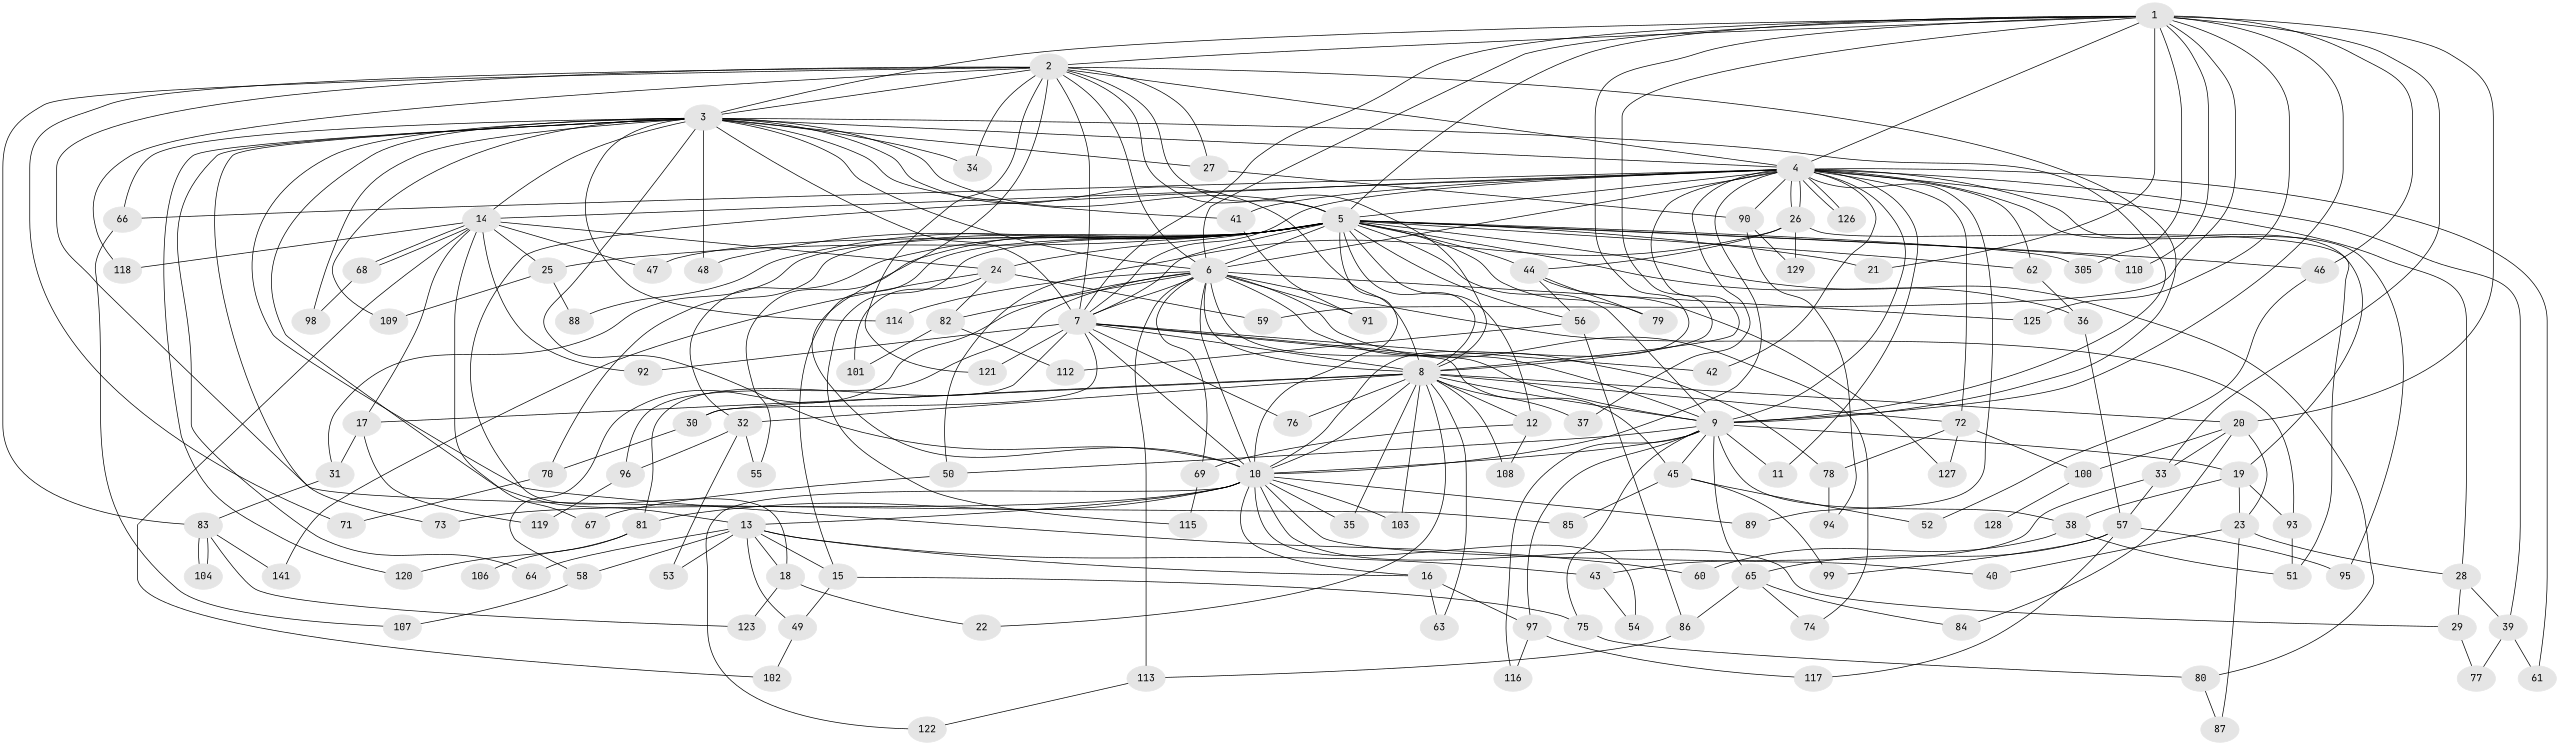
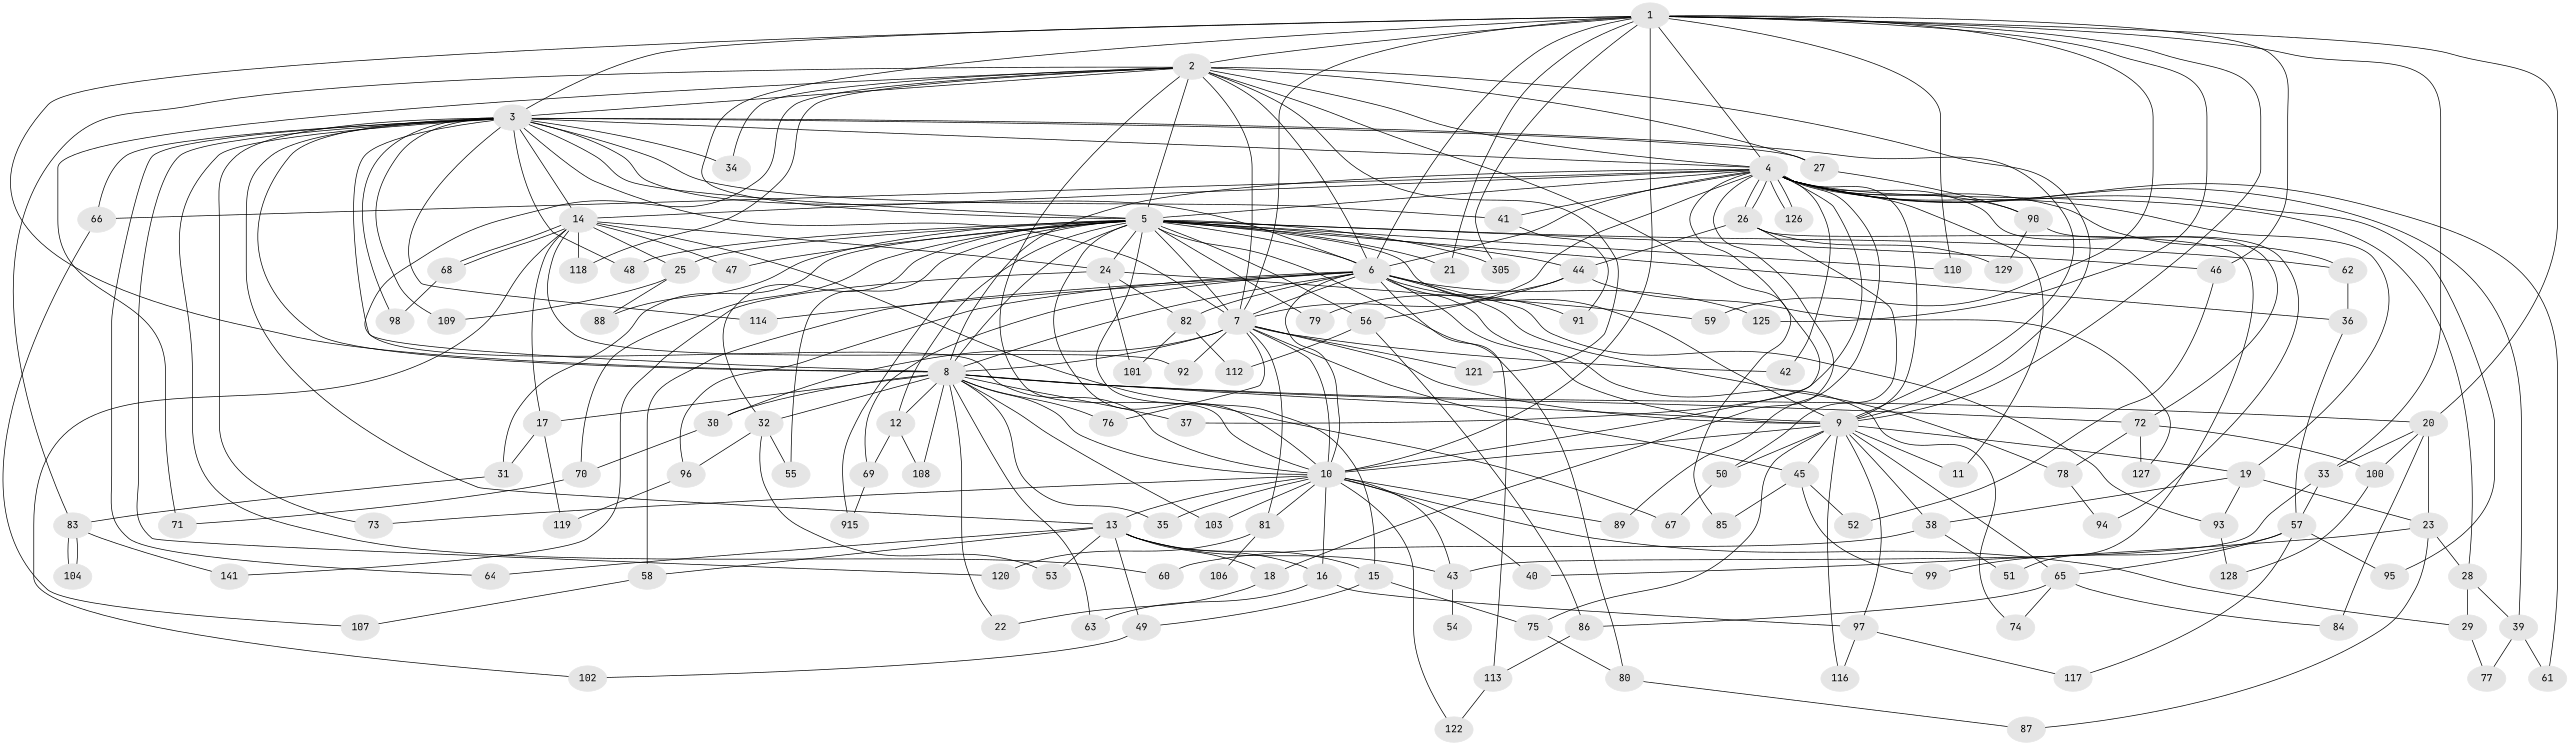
  graph {
    fontname="JetBrains Mono"
    node [color=gray90 fontname="JetBrains Mono" style=filled]
    edge [fontname="JetBrains Mono"]
    1
    2
    3
    4
    5
    6
    7
    8
    9
    10
    20
    21
    33
    46
    59
    n16 [label=305]
    110
    125
    27
    34
    71
    83
    85
    118
    121
    13
    14
    41
    48
    60
    64
    66
    73
    98
    109
    114
    120
    11
    18
    19
    26
    28
    37
    39
    42
    61
    62
    72
    89
    90
    95
    126
    12
    15
    24
    25
    31
    32
    36
    44
    47
    55
    56
    70
    79
    80
    88
-   115
+   115 [label=915]
    58
    69
    74
    78
    82
    91
    93
    96
    113
    30
    45
    76
    81
    92
    17
    22
    35
    63
    103
    108
    38
    50
    65
    75
    97
    116
    16
    29
    40
    54
    122
    23
    84
    100
    43
    57
    52
-   123
    n107 [label=141]
    104
    49
    53
    67
    68
    102
    107
    51
    129
    77
    127
    94
    101
    86
    112
    87
    128
    119
    99
    106
    117
    1 -- 2
    1 -- 3
    1 -- 4
    1 -- 5
    1 -- 6
    1 -- 7
    1 -- 8
    1 -- 9
    1 -- 10
    1 -- 20
    1 -- 21
    1 -- 33
    1 -- 46
    1 -- 59
    1 -- n16
    1 -- 110
    1 -- 125
    2 -- 3
    2 -- 4
    2 -- 5
    2 -- 6
    2 -- 7
    2 -- 8
    2 -- 9
    2 -- 10
    2 -- 27
    2 -- 34
    2 -- 71
    2 -- 83
    2 -- 85
    2 -- 118
    2 -- 121
    3 -- 4
    3 -- 5
    3 -- 6
    3 -- 7
    3 -- 8
    3 -- 9
    3 -- 10
    3 -- 27
    3 -- 34
    3 -- 13
    3 -- 14
    3 -- 41
    3 -- 48
    3 -- 60
    3 -- 64
    3 -- 66
    3 -- 73
    3 -- 98
    3 -- 109
    3 -- 114
    3 -- 120
    4 -- 5
    4 -- 6
    4 -- 7
    4 -- 8
    4 -- 9
    4 -- 10
    4 -- 14
    4 -- 41
    4 -- 66
    4 -- 11
    4 -- 18
    4 -- 19
    4 -- 26
    4 -- 26
    4 -- 28
    4 -- 37
    4 -- 39
    4 -- 42
    4 -- 61
    4 -- 62
    4 -- 72
    4 -- 89
    4 -- 90
    4 -- 95
    4 -- 126
    4 -- 126
    5 -- 6
    5 -- 7
    5 -- 8
    5 -- 9
    5 -- 10
    5 -- 21
    5 -- 46
    5 -- n16
    5 -- 110
    5 -- 48
    5 -- 62
    5 -- 12
    5 -- 15
    5 -- 24
    5 -- 25
    5 -- 31
    5 -- 32
    5 -- 36
    5 -- 44
    5 -- 47
    5 -- 55
    5 -- 56
    5 -- 70
    5 -- 79
    5 -- 80
    5 -- 88
    5 -- 115
    6 -- 7
    6 -- 8
    6 -- 9
    6 -- 10
    6 -- 125
    6 -- 114
    6 -- 58
    6 -- 69
    6 -- 74
    6 -- 78
    6 -- 82
    6 -- 91
    6 -- 93
    6 -- 96
    6 -- 113
    7 -- 8
    7 -- 9
    7 -- 10
    7 -- 121
    7 -- 42
    7 -- 30
    7 -- 45
    7 -- 76
    7 -- 81
    7 -- 92
    8 -- 9
    8 -- 10
    8 -- 20
    8 -- 37
    8 -- 72
    8 -- 12
    8 -- 32
    8 -- 30
    8 -- 76
    8 -- 17
    8 -- 22
    8 -- 35
    8 -- 63
    8 -- 103
    8 -- 108
    9 -- 10
    9 -- 11
    9 -- 19
    9 -- 45
    9 -- 38
    9 -- 50
    9 -- 65
    9 -- 75
    9 -- 97
    9 -- 116
    10 -- 13
    10 -- 73
    10 -- 89
    10 -- 81
    10 -- 35
    10 -- 103
    10 -- 16
    10 -- 29
    10 -- 40
-   10 -- 54
+   10 -- 43
    10 -- 122
    20 -- 33
    20 -- 23
    20 -- 84
    20 -- 100
    33 -- 43
    33 -- 57
    46 -- 52
    27 -- 90
-   83 -- 123
    83 -- n107
    83 -- 104
    83 -- 104
    13 -- 64
    13 -- 18
    13 -- 15
    13 -- 58
    13 -- 16
    13 -- 43
    13 -- 49
    13 -- 53
    14 -- 118
    14 -- 24
    14 -- 25
    14 -- 47
    14 -- 92
    14 -- 17
    14 -- 67
    14 -- 68
    14 -- 68
    14 -- 102
    41 -- 91
    66 -- 107
    18 -- 22
-   18 -- 123
    19 -- 93
    19 -- 38
    19 -- 23
    26 -- 44
    26 -- 50
    26 -- 51
    26 -- 129
    28 -- 39
    28 -- 29
    39 -- 61
    39 -- 77
    62 -- 36
    72 -- 78
    72 -- 100
    72 -- 127
    90 -- 129
    90 -- 94
    12 -- 69
    12 -- 108
    15 -- 75
    15 -- 49
    24 -- 59
    24 -- 82
    24 -- n107
    24 -- 101
    25 -- 109
    25 -- 88
    31 -- 83
    32 -- 55
    32 -- 96
    32 -- 53
    36 -- 57
    44 -- 56
    44 -- 79
    44 -- 127
    56 -- 86
    56 -- 112
    70 -- 71
    80 -- 87
    58 -- 107
    69 -- 115
    78 -- 94
    82 -- 101
    82 -- 112
-   93 -- 51
+   93 -- 128
    96 -- 119
    113 -- 122
    30 -- 70
    45 -- 85
    45 -- 52
    45 -- 99
    81 -- 120
    81 -- 106
    17 -- 31
    17 -- 119
    38 -- 60
    38 -- 51
    50 -- 67
    65 -- 74
    65 -- 84
    65 -- 86
    75 -- 80
    97 -- 116
    97 -- 117
    16 -- 63
    16 -- 97
    29 -- 77
    23 -- 28
    23 -- 40
    23 -- 87
    100 -- 128
    43 -- 54
    57 -- 95
    57 -- 65
    57 -- 99
    57 -- 117
    49 -- 102
    68 -- 98
    86 -- 113
  }
